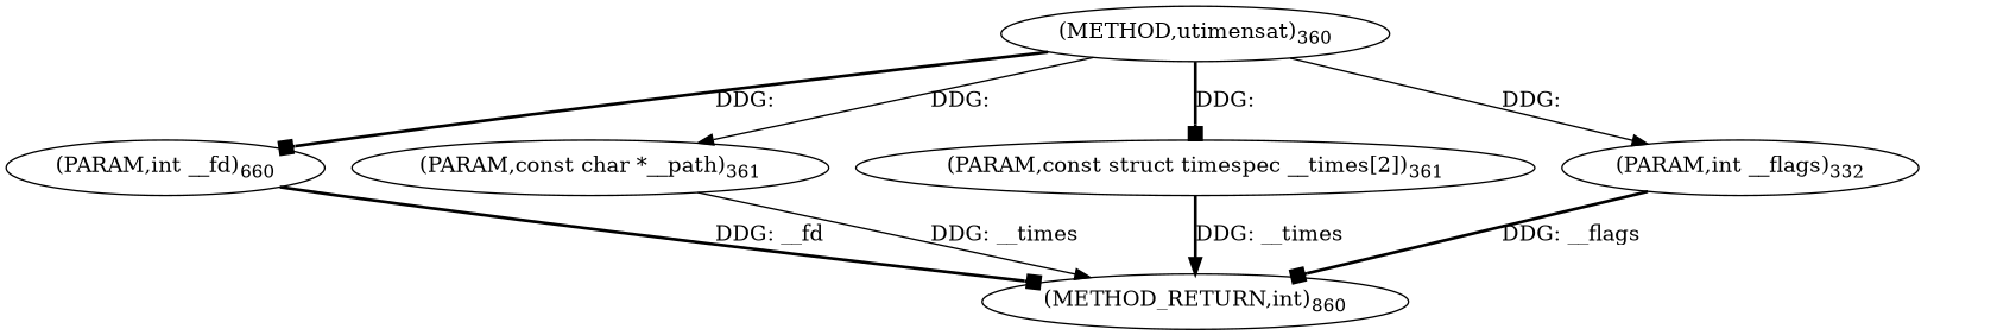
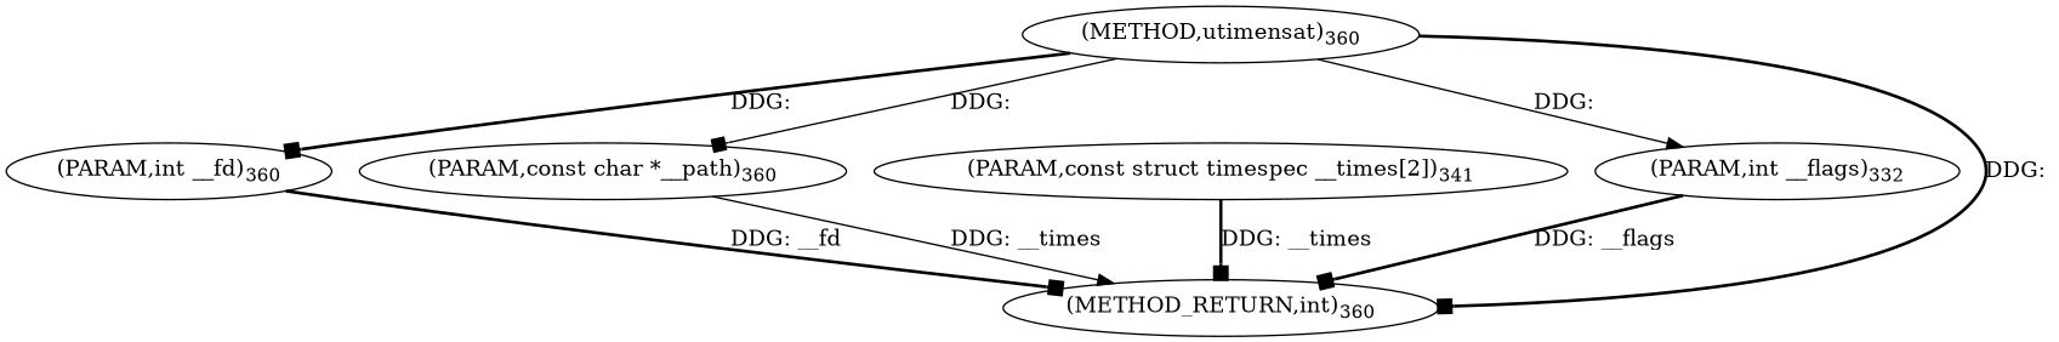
  digraph {
    edge [arrowhead=box style=bold]
    n1 [label=<(METHOD,utimensat)<SUB>360</SUB>>]
-   n2 [label=<(PARAM,int __fd)<SUB>660</SUB>>]
-   n3 [label=<(PARAM,const char *__path)<SUB>361</SUB>>]
-   n4 [label=<(PARAM,const struct timespec __times[2])<SUB>361</SUB>>]
+   n2 [label=<(PARAM,int __fd)<SUB>360</SUB>>]
+   n3 [label=<(PARAM,const char *__path)<SUB>360</SUB>>]
+   n4 [label=<(PARAM,const struct timespec __times[2])<SUB>341</SUB>>]
    n5 [label=<(PARAM,int __flags)<SUB>332</SUB>>]
-   n6 [label=<(METHOD_RETURN,int)<SUB>860</SUB>>]
+   n6 [label=<(METHOD_RETURN,int)<SUB>360</SUB>>]
    n1 -> n2 [label="DDG: "]
-   n1 -> n3 [arrowhead=normal label="DDG: " style=solid]
-   n1 -> n4 [label="DDG: "]
+   n1 -> n3 [label="DDG: " style=solid]
+   n1 -> n6 [label="DDG: "]
    n1 -> n5 [arrowhead=normal label="DDG: " style=solid]
    n2 -> n6 [label="DDG: __fd"]
    n3 -> n6 [arrowhead=normal label="DDG: __times" style=solid]
-   n4 -> n6 [arrowhead=normal label="DDG: __times"]
+   n4 -> n6 [label="DDG: __times"]
    n5 -> n6 [label="DDG: __flags"]
  }
